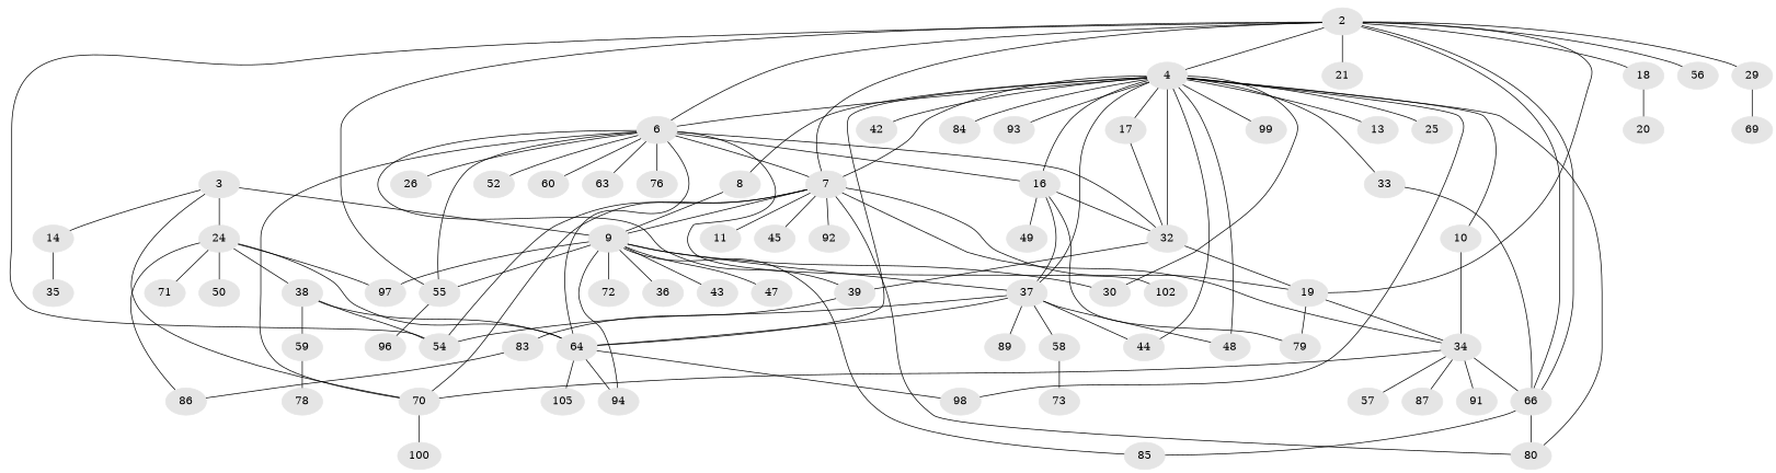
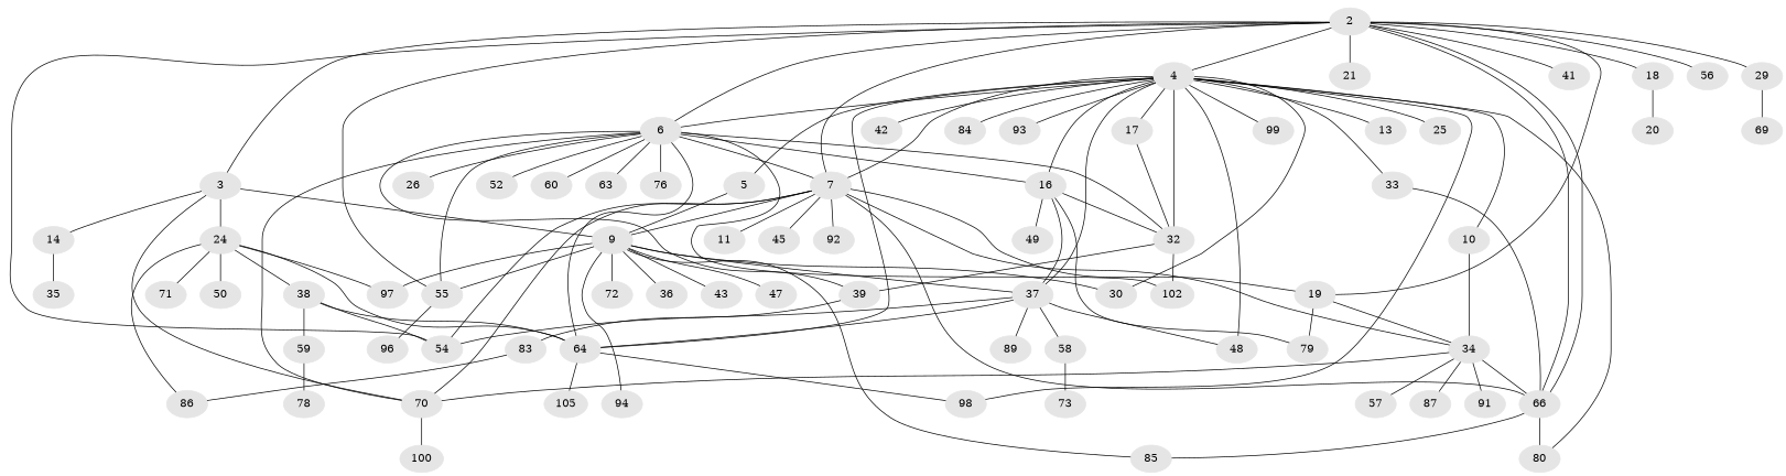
  graph {
    node [color=gray90 style=filled]
    2 [super="+75"]
    3 [super="+12"]
    4 [super="+5"]
    6 [super="+15"]
    7 [super="+61"]
    18 [super="+77"]
    19 [super="+40"]
    21
    29 [super="+106"]
+   41
    54 [super="+65"]
    55 [super="+62"]
    56
    66 [super="+81"]
    16 [super="+28"]
    32 [super="+53"]
    37 [super="+79"]
    49
    n19 [label=79]
    58
    73
    9 [super="+45"]
    14 [super="+23"]
    24 [super="+51"]
    70
-   8 [super="+27"]
+   8 [super="+27" label=5]
    10
    13
    17
    25
    30
    33 [super="+90"]
    42
-   44
    48
    64 [super="+101"]
    80
    84
    93
    98
    99
    26
    39 [super="+82"]
    52
    60
    63
    76
    102
    11
    34 [super="+68"]
    n51 [label=45 super="+67"]
    92
    20
    69
    96
    85 [super="+103"]
    36
    43
    47
    72
    94 [super="+95"]
    97
    35
    38 [super="+88"]
    50
    71
    86 [super="+104"]
    100
    89
    105
    83
    57
    87
    91
    59
    78
+   2 -- 3
    2 -- 4 [weight=2]
    2 -- 6
    2 -- 7
    2 -- 18
    2 -- 19
    2 -- 21
    2 -- 29
+   2 -- 41
    2 -- 54
    2 -- 55
    2 -- 56
    2 -- 66
    2 -- 66
    3 -- 9
    3 -- 14
    3 -- 24
    3 -- 70
    4 -- 6
    4 -- 7 [weight=2]
    4 -- 16
    4 -- 32 [weight=2]
    4 -- 37
    4 -- 8
    4 -- 10
    4 -- 13
    4 -- 17
    4 -- 25
    4 -- 30
    4 -- 33
    4 -- 42
-   4 -- 44
    4 -- 48
    4 -- 64
    4 -- 80
    4 -- 84
    4 -- 93
    4 -- 98
    4 -- 99
    6 -- 7
    6 -- 55
    6 -- 16
    6 -- 32
    6 -- 70
    6 -- 64
    6 -- 26
    6 -- 39
    6 -- 52
    6 -- 60
    6 -- 63
    6 -- 76
    6 -- 102
    7 -- 19
    7 -- 54
-   7 -- 80
+   7 -- 66
    7 -- 9
    7 -- 70
    7 -- 11
    7 -- 34
    7 -- n51
    7 -- 92
    18 -- 20
    19 -- n19
    19 -- 34
    29 -- 69
    55 -- 96
    66 -- 80
    66 -- 85
    16 -- 32 [weight=2]
    16 -- 37
    16 -- 49
    16 -- n19
    32 -- 39
-   32 -- 19
+   32 -- 102
    37 -- 54
    37 -- 58
-   37 -- 44
    37 -- 48
    37 -- 64
    37 -- 89
    58 -- 73
    9 -- 55
    9 -- 37
    9 -- 30
    9 -- 85
    9 -- 36
    9 -- 43
    9 -- 47
    9 -- 72
    9 -- 94
    9 -- 97
    14 -- 35
    24 -- 64
    24 -- 97
    24 -- 38 [weight=2]
    24 -- 50
    24 -- 71
    24 -- 86
    70 -- 100
    8 -- 9
    10 -- 34
    17 -- 32
    33 -- 66
    64 -- 98
-   64 -- 94
    64 -- 105
    39 -- 83
    34 -- 66
    34 -- 70
    34 -- 57
    34 -- 87
    34 -- 91
    38 -- 54
    38 -- 64
    38 -- 59
    83 -- 86
    59 -- 78
  }
